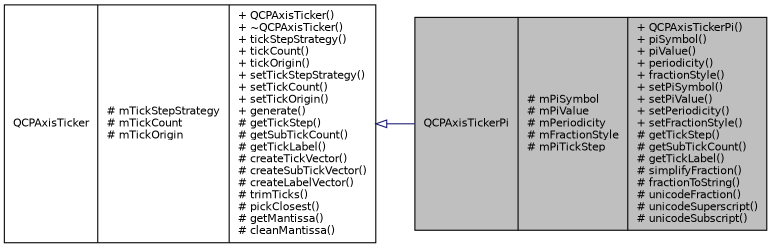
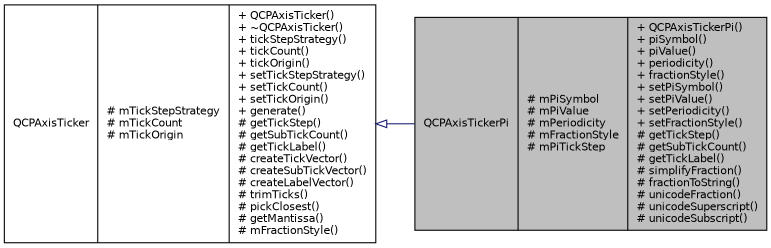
  digraph {
    rankdir=LR
    node [color=black fontname=Helvetica fontsize=10 shape=record style=filled]
    n1 [fillcolor=grey75 fontcolor=black height=0.2 label="{QCPAxisTickerPi\n|# mPiSymbol\l# mPiValue\l# mPeriodicity\l# mFractionStyle\l# mPiTickStep\l|+ QCPAxisTickerPi()\l+ piSymbol()\l+ piValue()\l+ periodicity()\l+ fractionStyle()\l+ setPiSymbol()\l+ setPiValue()\l+ setPeriodicity()\l+ setFractionStyle()\l# getTickStep()\l# getSubTickCount()\l# getTickLabel()\l# simplifyFraction()\l# fractionToString()\l# unicodeFraction()\l# unicodeSuperscript()\l# unicodeSubscript()\l}" width=0.4]
-   n2 [fillcolor=white height=0.2 label="{QCPAxisTicker\n|# mTickStepStrategy\l# mTickCount\l# mTickOrigin\l|+ QCPAxisTicker()\l+ ~QCPAxisTicker()\l+ tickStepStrategy()\l+ tickCount()\l+ tickOrigin()\l+ setTickStepStrategy()\l+ setTickCount()\l+ setTickOrigin()\l+ generate()\l# getTickStep()\l# getSubTickCount()\l# getTickLabel()\l# createTickVector()\l# createSubTickVector()\l# createLabelVector()\l# trimTicks()\l# pickClosest()\l# getMantissa()\l# cleanMantissa()\l}" width=0.4]
+   n2 [fillcolor=white height=0.2 label="{QCPAxisTicker\n|# mTickStepStrategy\l# mTickCount\l# mTickOrigin\l|+ QCPAxisTicker()\l+ ~QCPAxisTicker()\l+ tickStepStrategy()\l+ tickCount()\l+ tickOrigin()\l+ setTickStepStrategy()\l+ setTickCount()\l+ setTickOrigin()\l+ generate()\l# getTickStep()\l# getSubTickCount()\l# getTickLabel()\l# createTickVector()\l# createSubTickVector()\l# createLabelVector()\l# trimTicks()\l# pickClosest()\l# getMantissa()\l# mFractionStyle()\l}" width=0.4]
    n2 -> n1 [arrowtail=onormal color=midnightblue dir=back fontname=Helvetica fontsize=10 labelfontname=Helvetica labelfontsize=10 style=solid]
  }
